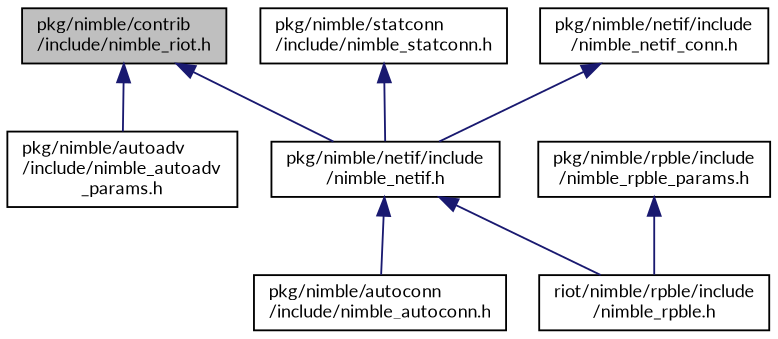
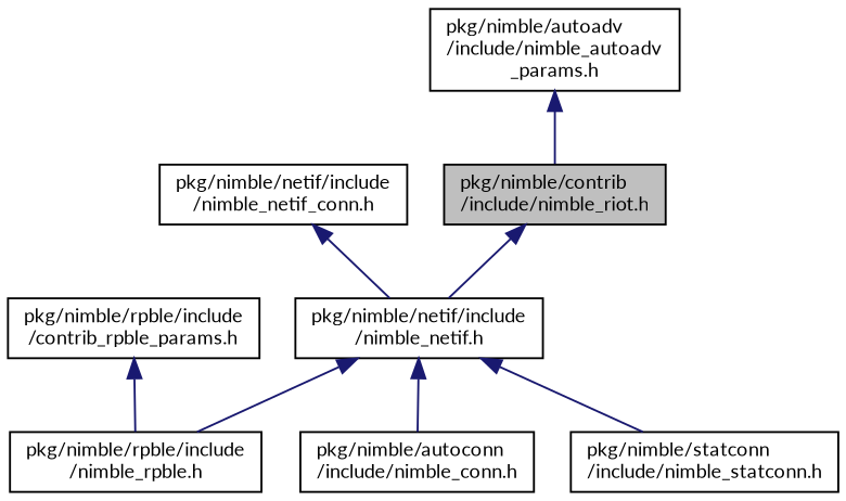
  digraph {
    fontname=Lato
    node [color=black fillcolor=white fontname=Lato fontsize=10 shape=record style=filled]
    edge [color=midnightblue dir=back fontname=Lato fontsize=10 labelfontname=Helvetica labelfontsize=10 style=solid]
    n1 [fillcolor=grey75 fontcolor=black height=0.2 label="pkg/nimble/contrib\l/include/nimble_riot.h" width=0.4]
    n2 [height=0.2 label="pkg/nimble/autoadv\l/include/nimble_autoadv\l_params.h" width=0.4]
    n3 [height=0.2 label="pkg/nimble/netif/include\l/nimble_netif.h" width=0.4]
-   n4 [height=0.2 label="pkg/nimble/autoconn\l/include/nimble_autoconn.h" width=0.4]
-   n5 [height=0.2 label="riot/nimble/rpble/include\l/nimble_rpble.h" width=0.4]
+   n4 [height=0.2 label="pkg/nimble/autoconn\l/include/nimble_conn.h" width=0.4]
+   n5 [height=0.2 label="pkg/nimble/rpble/include\l/nimble_rpble.h" width=0.4]
    n6 [height=0.2 label="pkg/nimble/statconn\l/include/nimble_statconn.h" width=0.4]
    n7 [height=0.2 label="pkg/nimble/netif/include\l/nimble_netif_conn.h" width=0.4]
-   n8 [height=0.2 label="pkg/nimble/rpble/include\l/nimble_rpble_params.h" width=0.4]
-   n1 -> n2
+   n8 [height=0.2 label="pkg/nimble/rpble/include\l/contrib_rpble_params.h" width=0.4]
+   n2 -> n1
    n1 -> n3
    n3 -> n4
    n3 -> n5
-   n6 -> n3
+   n3 -> n6
    n7 -> n3
    n8 -> n5
  }
